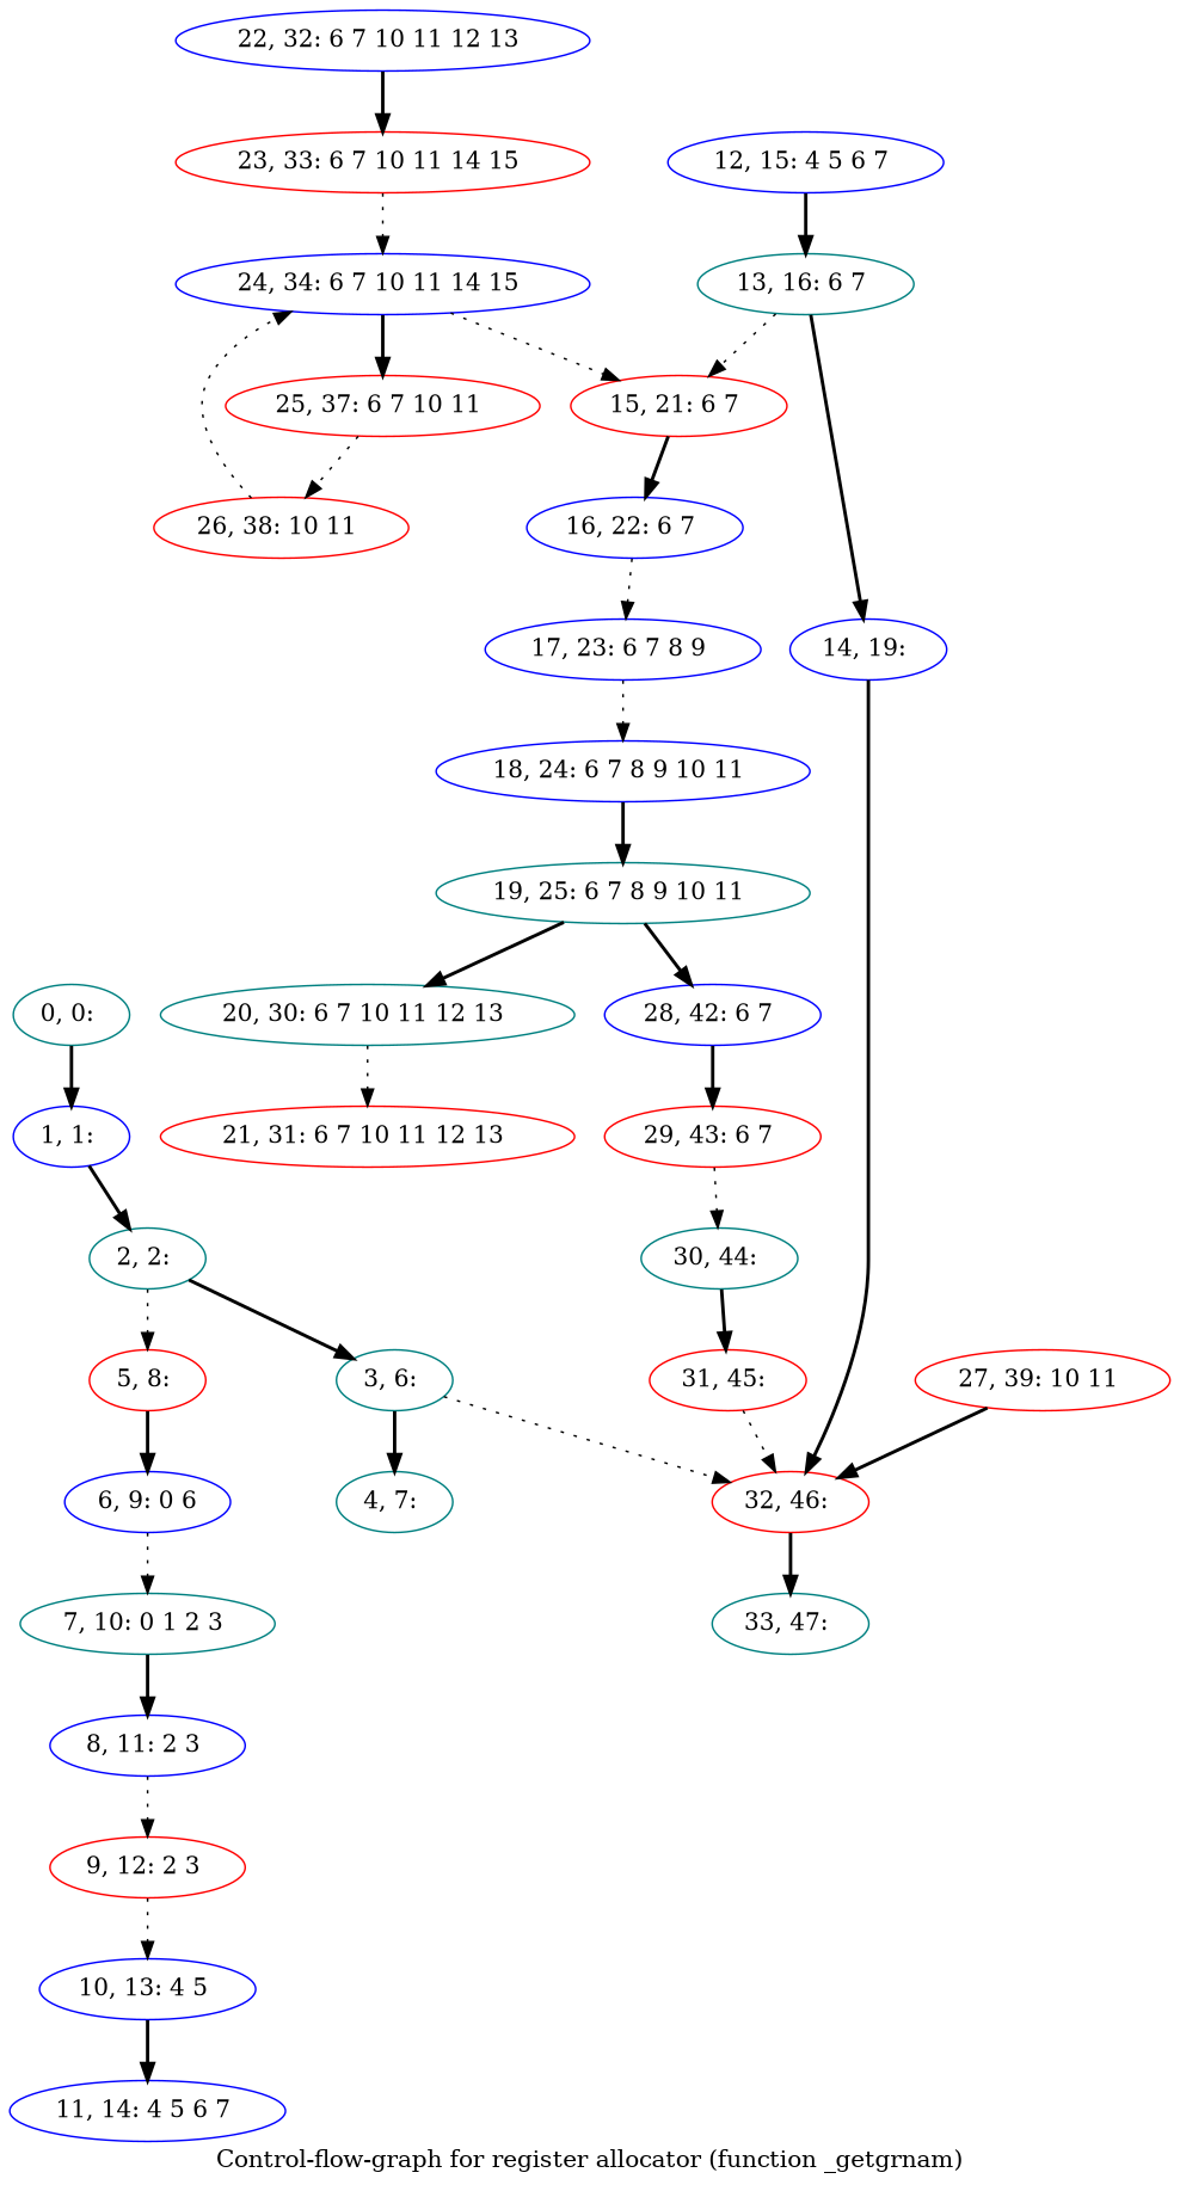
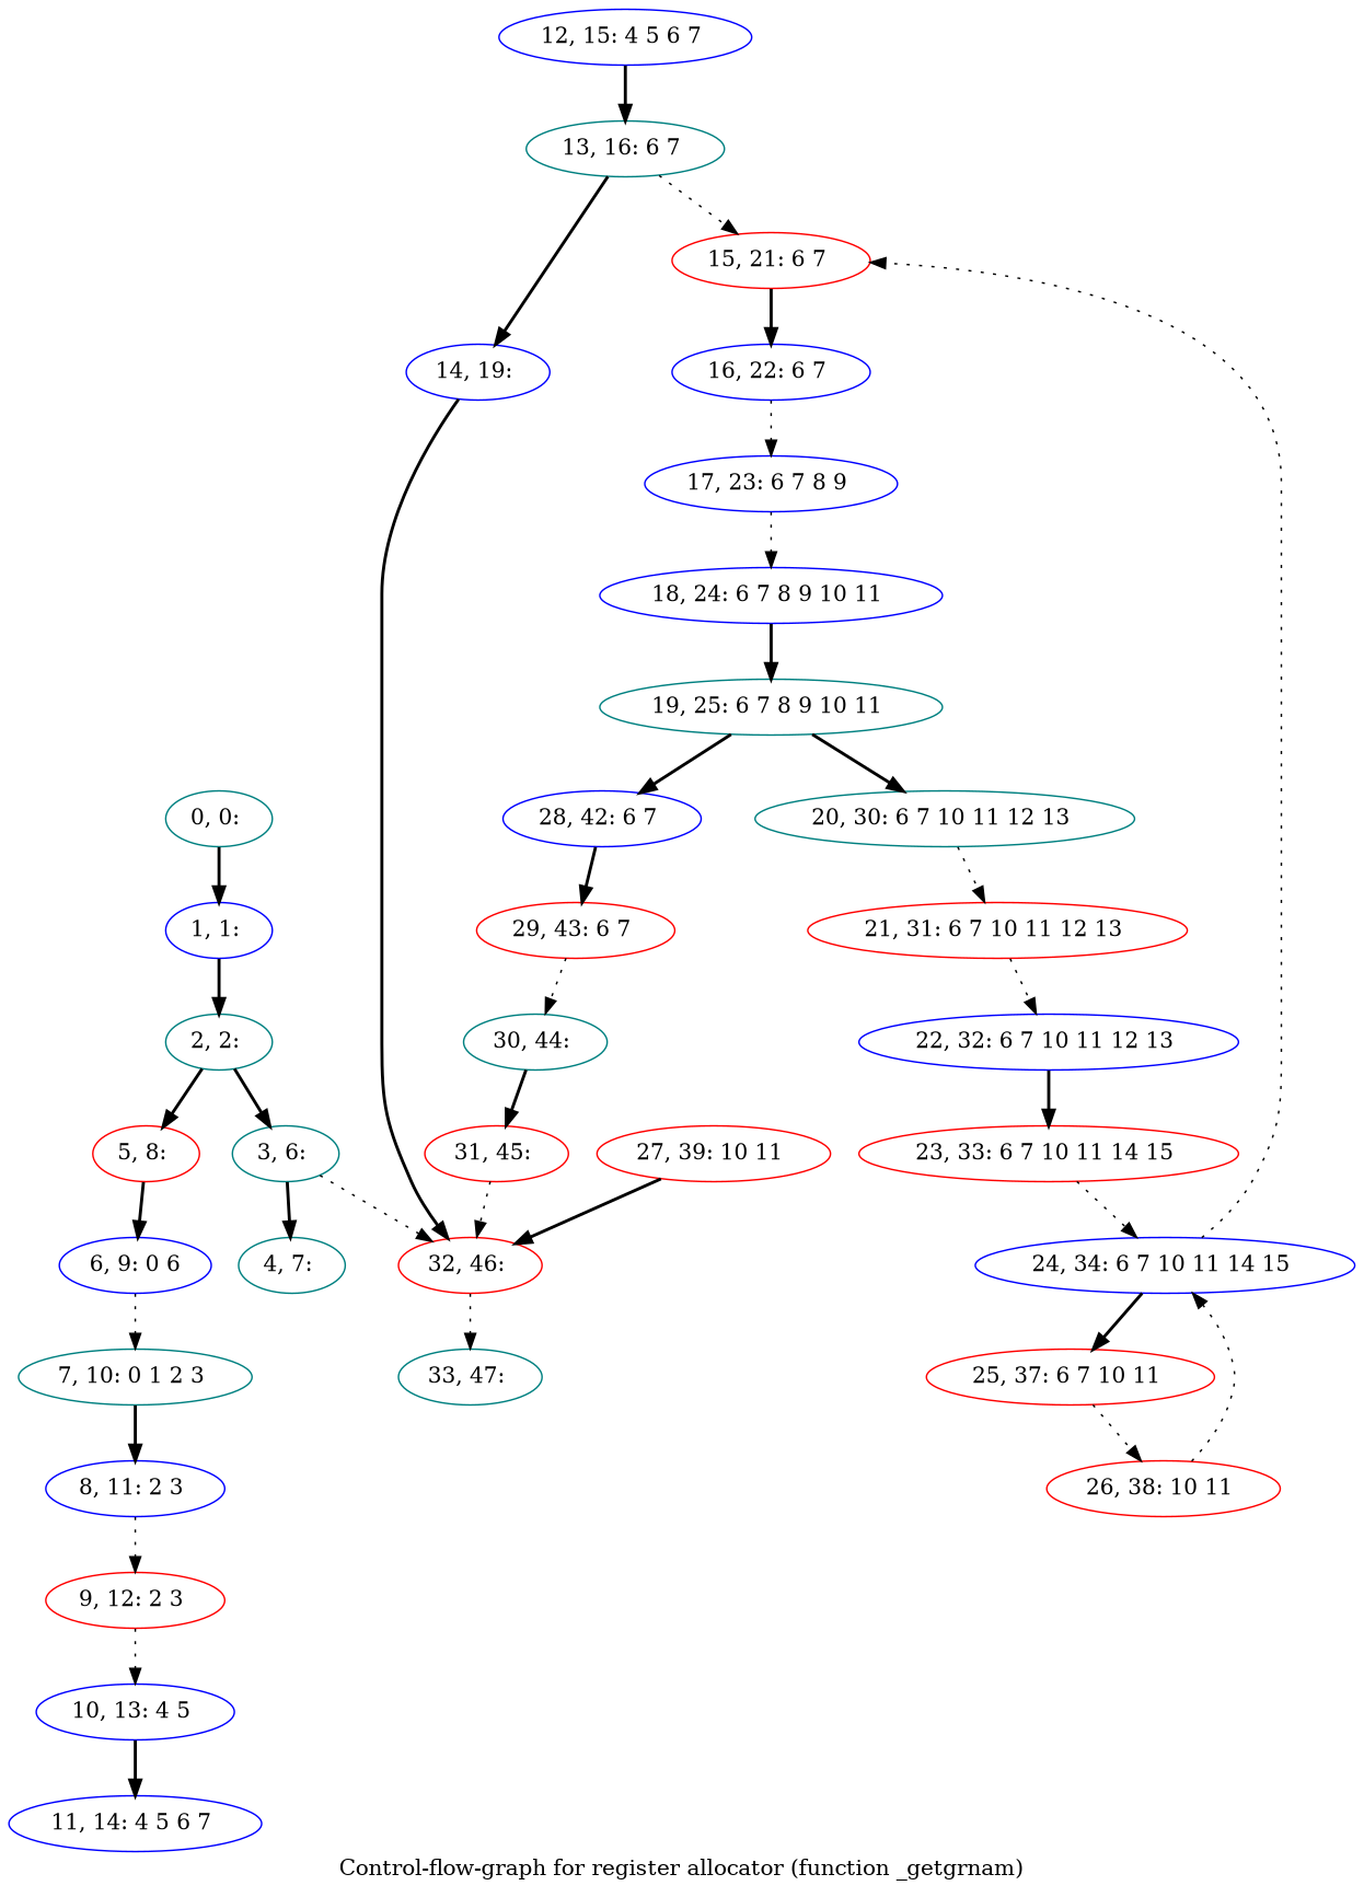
  digraph {
    label="Control-flow-graph for register allocator (function _getgrnam)"
    node [color=blue]
    edge [style=bold]
    n1 [color=teal label="0, 0: "]
    n2 [label="1, 1: "]
    n3 [color=teal label="2, 2: "]
    n4 [color=teal label="3, 6: "]
    n5 [color=red label="5, 8: "]
    n6 [color=teal label="4, 7: "]
    n7 [color=red label="32, 46: "]
    n8 [label="6, 9: 0 6"]
    n9 [color=teal label="33, 47: "]
    n10 [color=teal label="7, 10: 0 1 2 3 "]
    n11 [label="8, 11: 2 3 "]
    n12 [color=red label="9, 12: 2 3 "]
    n13 [label="10, 13: 4 5 "]
    n14 [label="11, 14: 4 5 6 7 "]
    n15 [label="12, 15: 4 5 6 7 "]
    n16 [color=teal label="13, 16: 6 7 "]
    n17 [label="14, 19: "]
    n18 [color=red label="15, 21: 6 7 "]
    n19 [label="16, 22: 6 7 "]
    n20 [label="17, 23: 6 7 8 9 "]
    n21 [label="18, 24: 6 7 8 9 10 11 "]
    n22 [color=teal label="19, 25: 6 7 8 9 10 11 "]
    n23 [color=teal label="20, 30: 6 7 10 11 12 13 "]
    n24 [label="28, 42: 6 7 "]
    n25 [color=red label="21, 31: 6 7 10 11 12 13 "]
    n26 [color=red label="29, 43: 6 7 "]
    n27 [label="22, 32: 6 7 10 11 12 13 "]
    n28 [color=red label="23, 33: 6 7 10 11 14 15 "]
    n29 [label="24, 34: 6 7 10 11 14 15 "]
    n30 [color=red label="25, 37: 6 7 10 11 "]
    n31 [color=red label="26, 38: 10 11 "]
    n32 [color=red label="27, 39: 10 11 "]
    n33 [color=teal label="30, 44: "]
    n34 [color=red label="31, 45: "]
    n1 -> n2
    n2 -> n3
    n3 -> n4
-   n3 -> n5 [style=dotted]
+   n3 -> n5
    n4 -> n6
    n4 -> n7 [style=dotted]
    n5 -> n8
-   n7 -> n9
+   n7 -> n9 [style=dotted]
    n8 -> n10 [style=dotted]
    n10 -> n11
    n11 -> n12 [style=dotted]
    n12 -> n13 [style=dotted]
    n13 -> n14
    n15 -> n16
    n16 -> n17
    n16 -> n18 [style=dotted]
    n17 -> n7
    n18 -> n19
    n19 -> n20 [style=dotted]
    n20 -> n21 [style=dotted]
    n21 -> n22
    n22 -> n23
    n22 -> n24
    n23 -> n25 [style=dotted]
    n24 -> n26
+   n25 -> n27 [style=dotted]
    n26 -> n33 [style=dotted]
    n27 -> n28
    n28 -> n29 [style=dotted]
    n29 -> n18 [style=dotted]
    n29 -> n30
    n30 -> n31 [style=dotted]
    n31 -> n29 [style=dotted]
    n32 -> n7
    n33 -> n34
    n34 -> n7 [style=dotted]
  }
